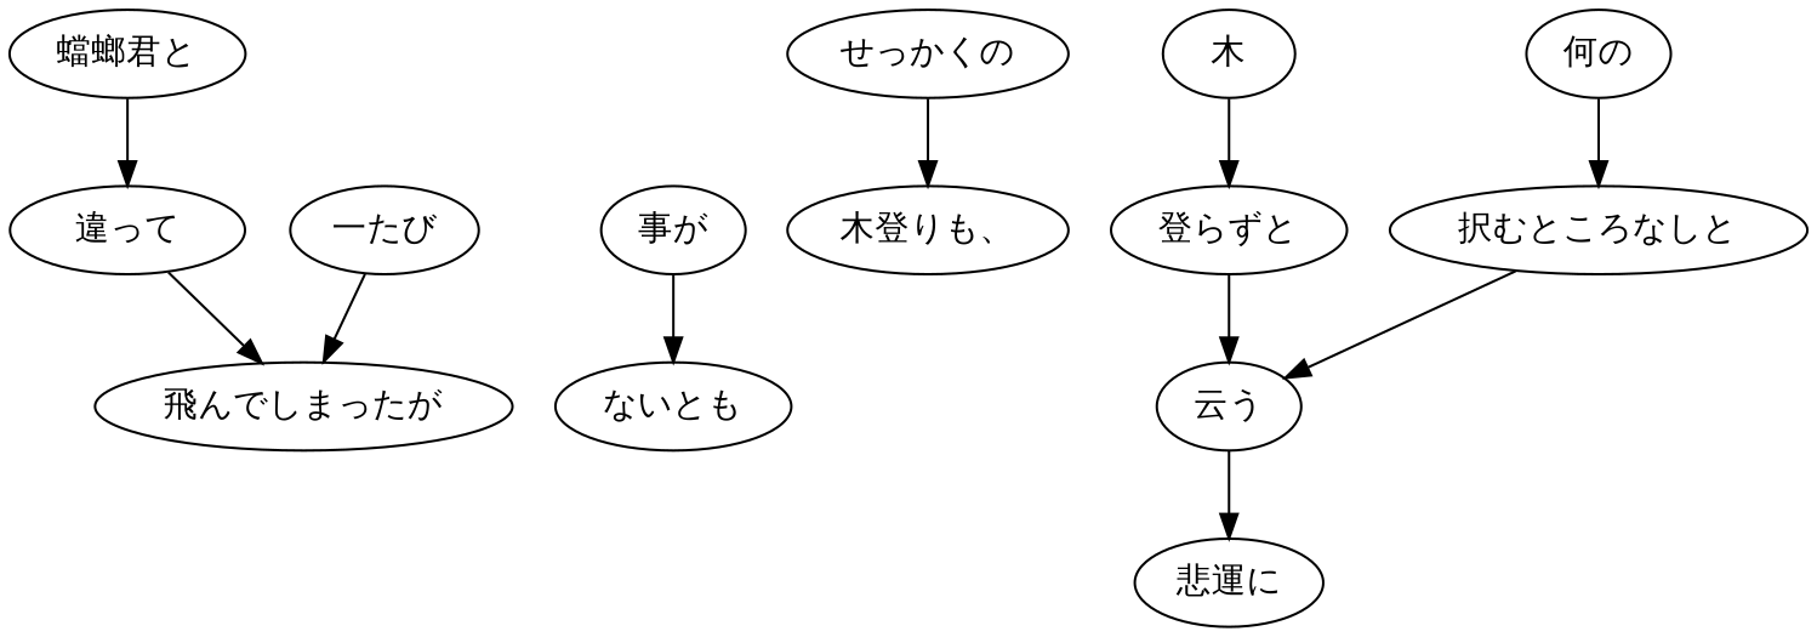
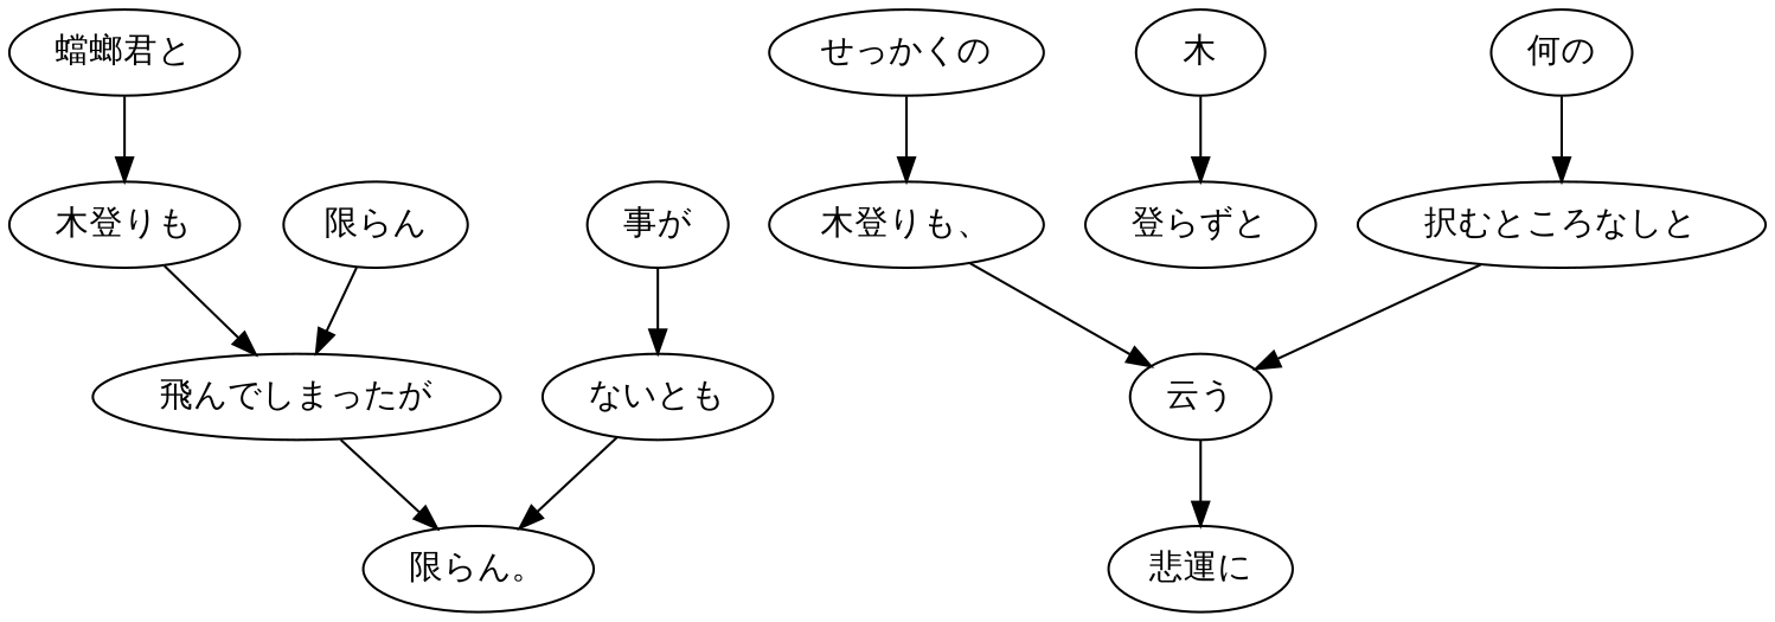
  digraph {
    fontname="PT Serif"
    node [fontname="PT Serif"]
    edge [fontname="PT Serif"]
    n1 [label="蟷螂君と"]
-   n2 [label="違って"]
+   n2 [label="木登りも"]
    n3 [label="飛んでしまったが"]
-   n5 [label="一たび"]
+   n4 [label="限らん。"]
+   n5 [label="限らん"]
    n6 [label="せっかくの"]
    n7 [label="木登りも、"]
    n8 [label="ないとも"]
    n9 [label="木"]
    n10 [label="登らずと"]
    n11 [label="云う"]
    n12 [label="悲運に"]
    n13 [label="何の"]
    n14 [label="択むところなしと"]
    n15 [label="事が"]
    n1 -> n2
    n2 -> n3
+   n3 -> n4
    n5 -> n3
    n6 -> n7
+   n8 -> n4
    n9 -> n10
-   n10 -> n11
+   n7 -> n11
    n11 -> n12
    n13 -> n14
    n14 -> n11
    n15 -> n8
  }
